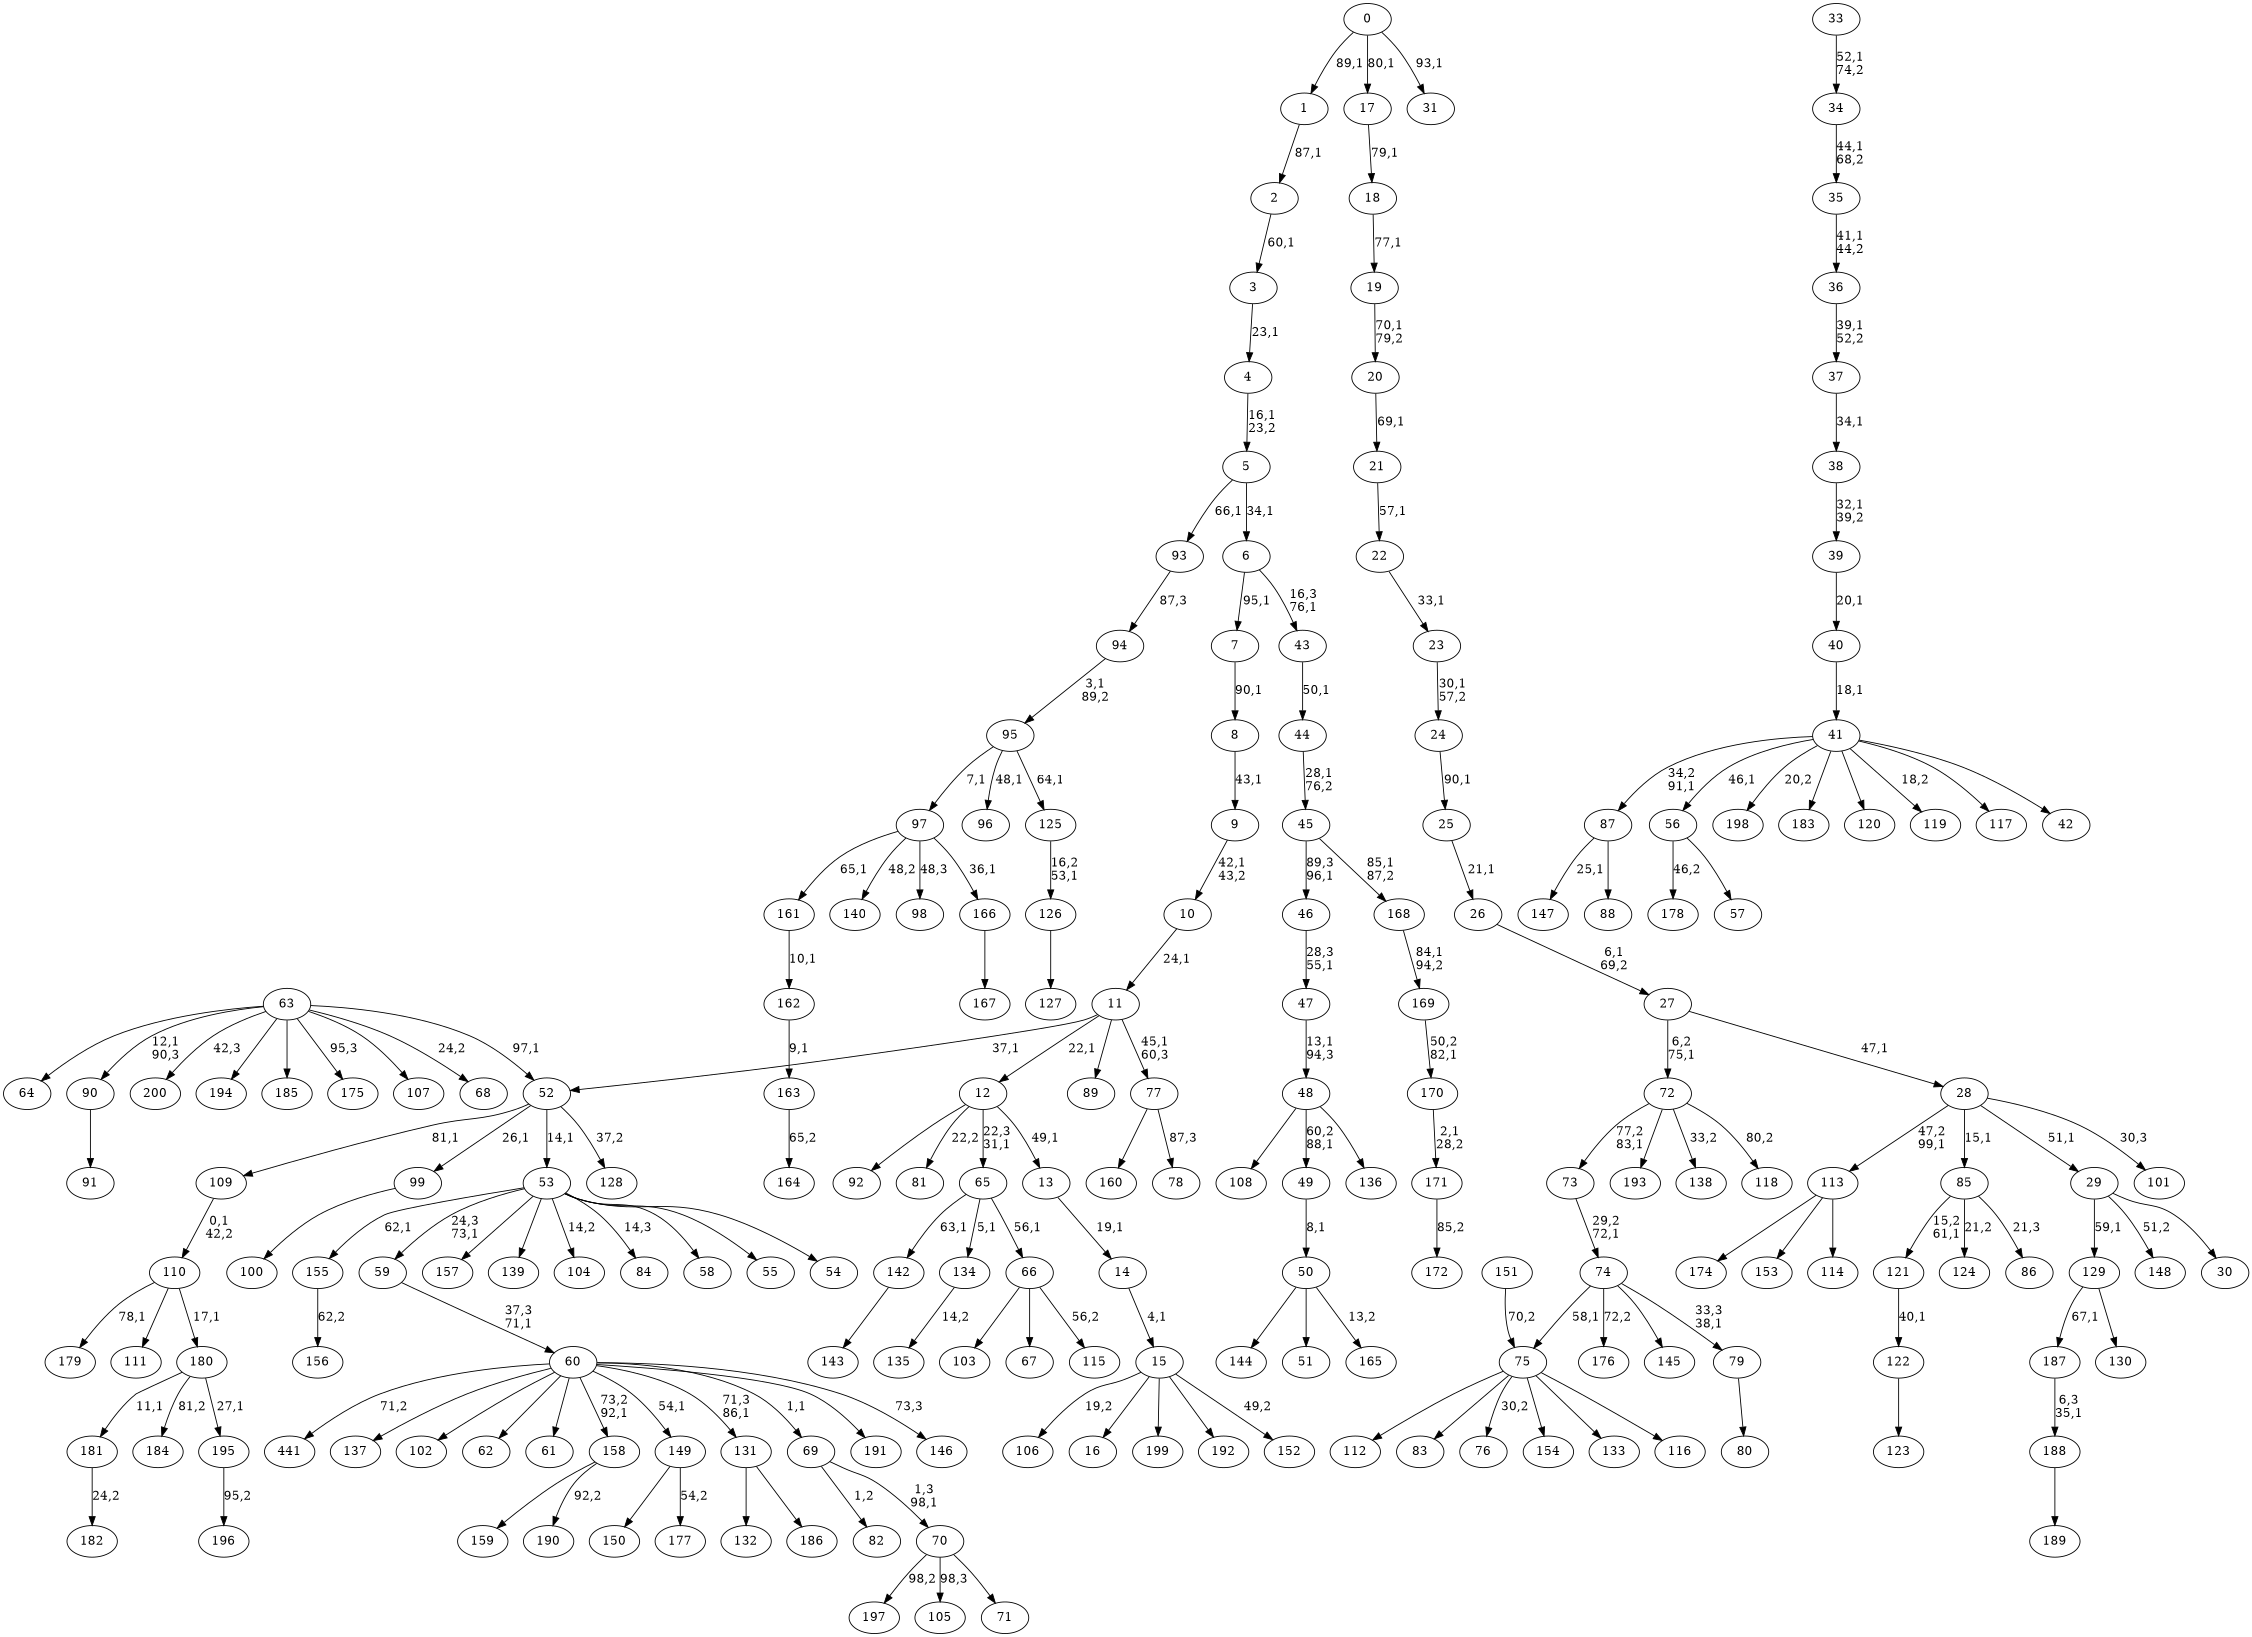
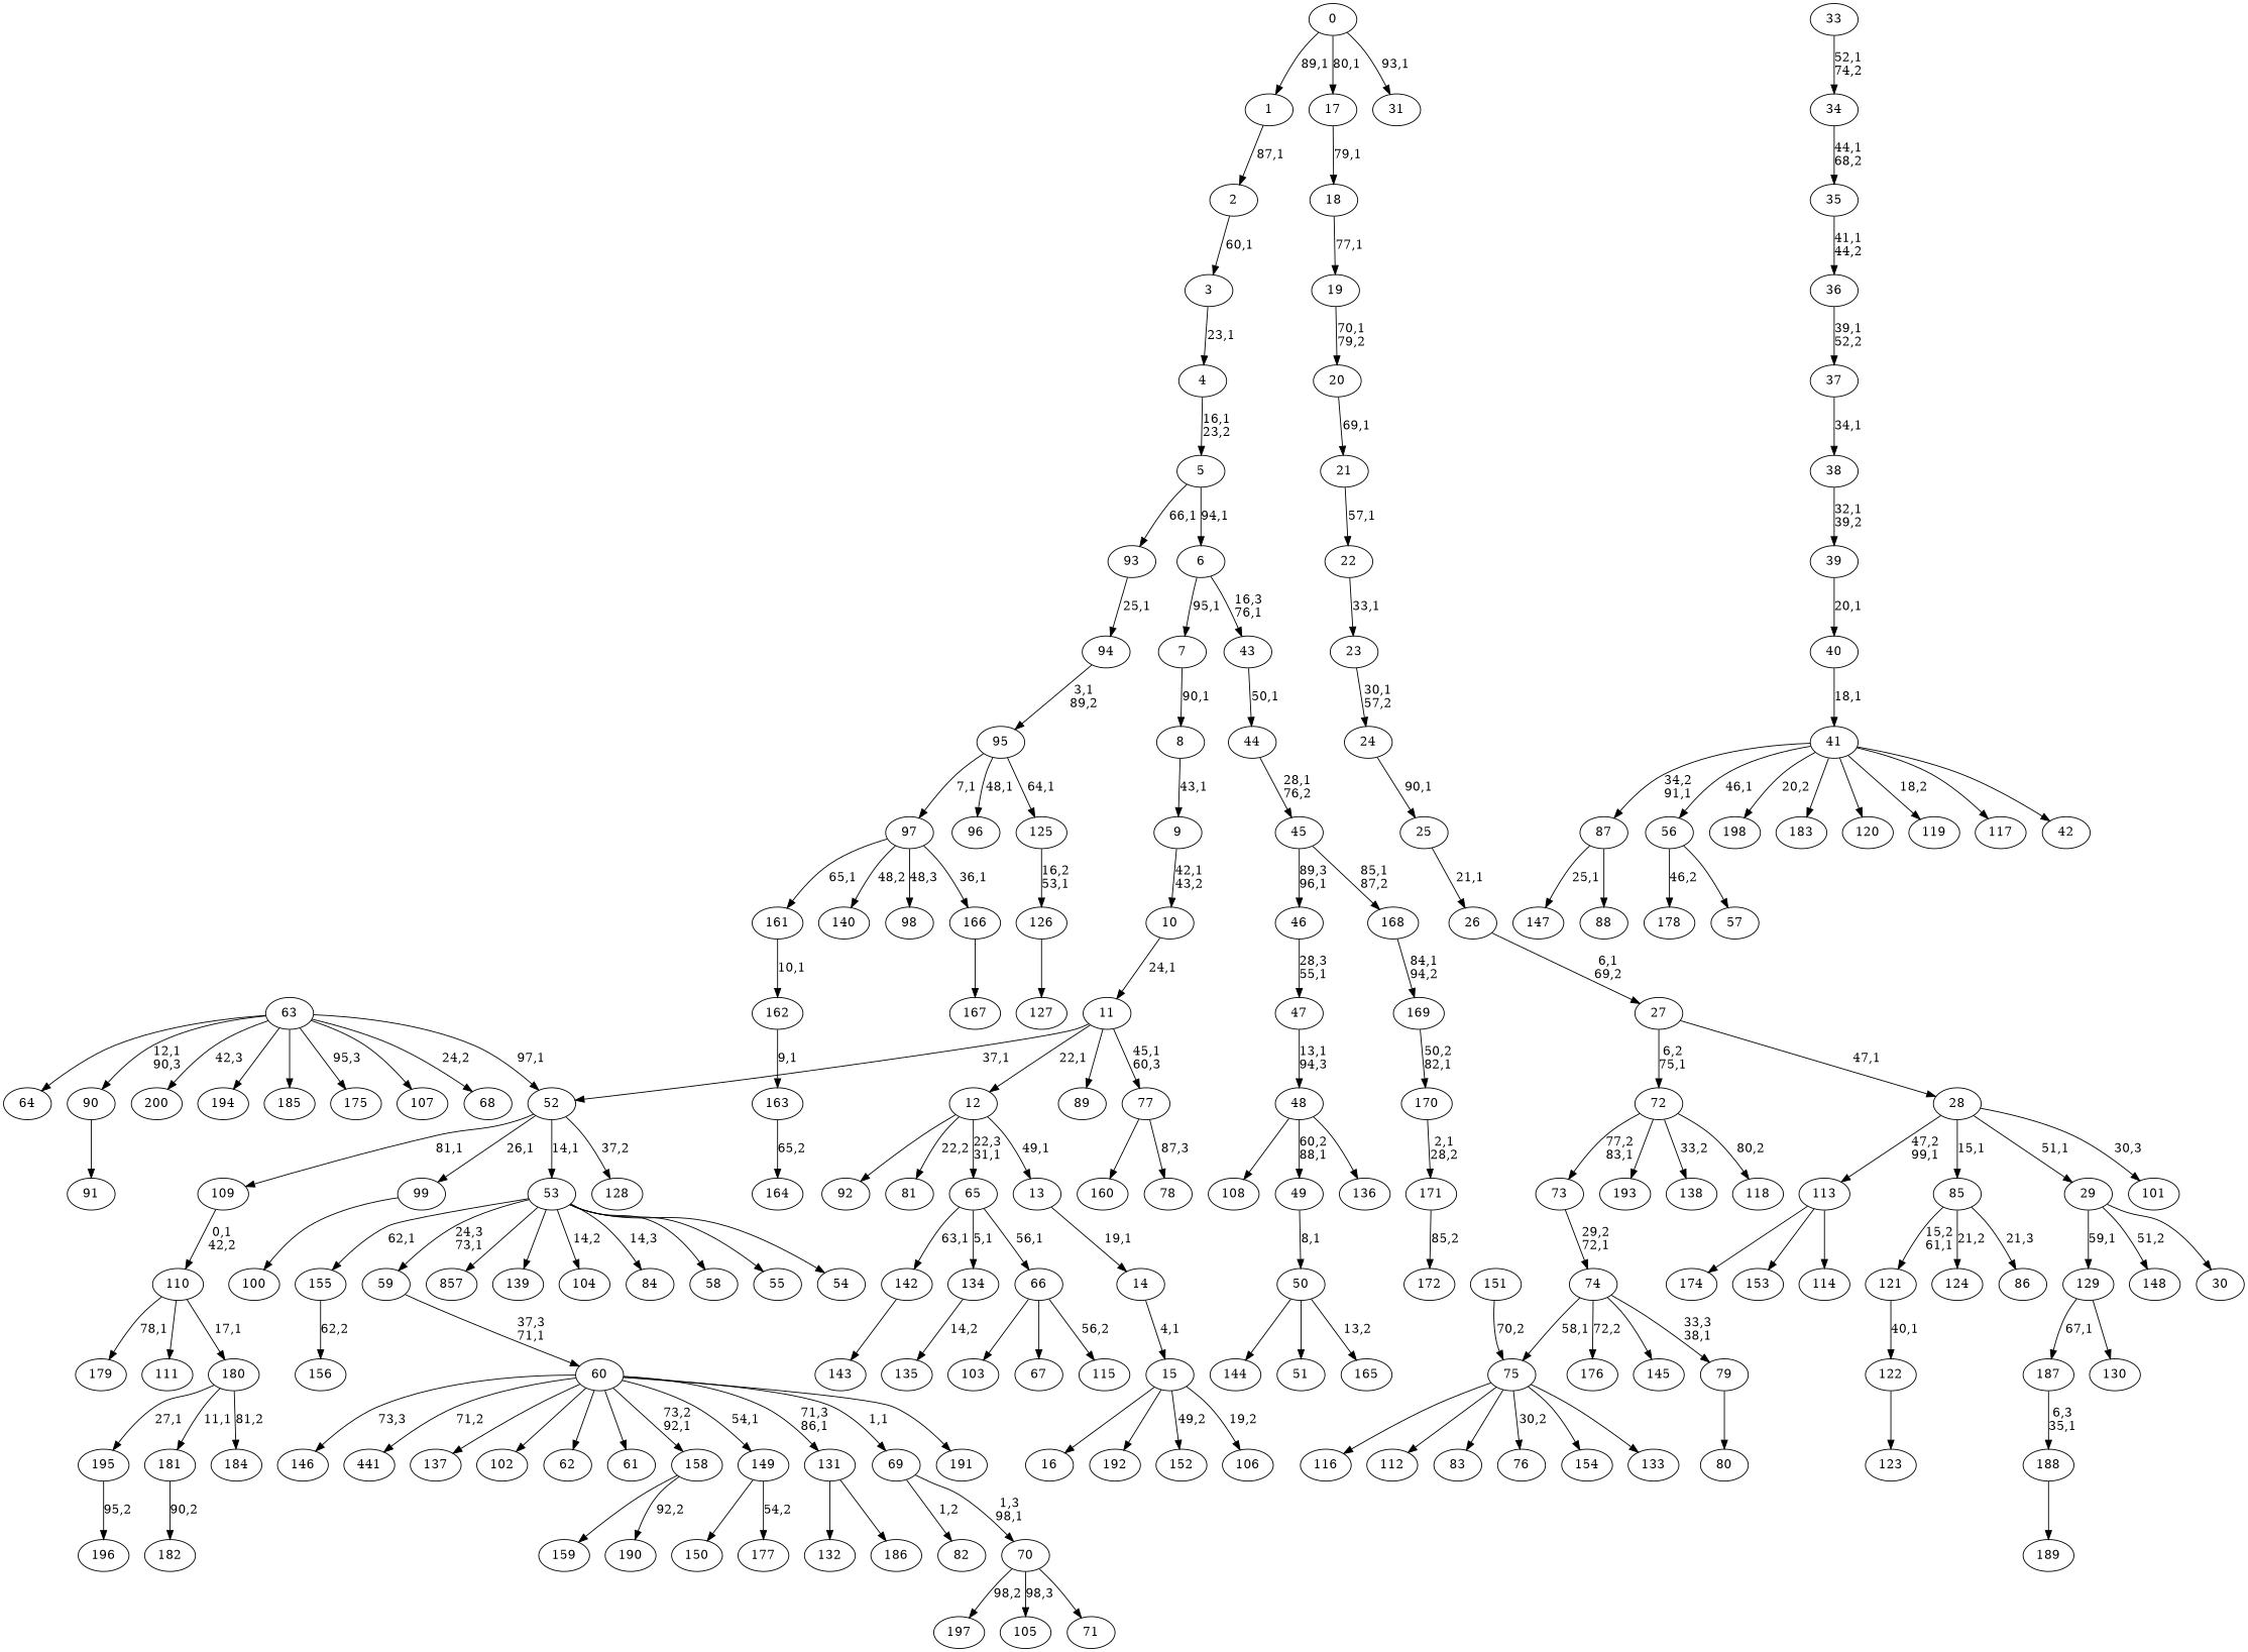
  digraph {
    195
    196
    188
    189
    187
    181
    182
    180
    184
    171
    172
    170
    169
    168
    166
    167
    163
    164
    162
    161
    158
    190
    159
    155
    156
    149
    177
    150
    142
    143
    134
    135
    131
    186
    132
    129
    130
    126
    127
    125
    122
    123
    121
    113
    174
    153
    114
    110
    179
    111
    109
    99
    100
    97
    140
    98
    95
    96
    94
    93
    90
    91
    87
    147
    88
    85
    124
    86
    79
    80
    77
    160
    78
    75
    154
    133
    116
    112
    83
    76
    151
    74
    176
    145
    73
    72
    193
    138
    118
    70
    197
    105
    71
    69
    82
    66
    115
    103
    67
    65
    63
    200
    194
    185
    175
    107
    68
    64
    52
    60
    191
    146
    n113 [label=441]
    137
    102
    62
    61
    59
    56
    178
    57
    53
-   157
+   157 [label=857]
    139
    104
    84
    58
    55
    54
    128
    50
    165
    144
    51
    49
    48
    136
    108
    47
    46
    45
    44
    43
    41
    198
    183
    120
    119
    117
    42
    40
    39
    38
    37
    36
    35
    34
    33
    29
    148
    30
    28
    101
    27
    26
    25
    24
    23
    22
    21
    20
    19
    18
    17
    15
-   199
    192
    152
    106
    16
    14
    13
    12
    92
    81
    11
    89
    10
    9
    8
    7
    6
    5
    4
    3
    2
    1
    0
    31
    195 -> 196 [label="95,2"]
    188 -> 189
    187 -> 188 [label="6,3\n35,1"]
-   181 -> 182 [label="24,2"]
+   181 -> 182 [label="90,2"]
    180 -> 195 [label="27,1"]
    180 -> 181 [label="11,1"]
    180 -> 184 [label="81,2"]
    171 -> 172 [label="85,2"]
    170 -> 171 [label="2,1\n28,2"]
    169 -> 170 [label="50,2\n82,1"]
    168 -> 169 [label="84,1\n94,2"]
    166 -> 167
    163 -> 164 [label="65,2"]
    162 -> 163 [label="9,1"]
    161 -> 162 [label="10,1"]
    158 -> 190 [label="92,2"]
    158 -> 159
    155 -> 156 [label="62,2"]
    149 -> 177 [label="54,2"]
    149 -> 150
    142 -> 143
    134 -> 135 [label="14,2"]
    131 -> 186
    131 -> 132
    129 -> 187 [label="67,1"]
    129 -> 130
    126 -> 127
    125 -> 126 [label="16,2\n53,1"]
    122 -> 123
    121 -> 122 [label="40,1"]
    113 -> 174
    113 -> 153
    113 -> 114
    110 -> 180 [label="17,1"]
    110 -> 179 [label="78,1"]
    110 -> 111
    109 -> 110 [label="0,1\n42,2"]
    99 -> 100
    97 -> 166 [label="36,1"]
    97 -> 161 [label="65,1"]
    97 -> 140 [label="48,2"]
    97 -> 98 [label="48,3"]
    95 -> 125 [label="64,1"]
    95 -> 97 [label="7,1"]
    95 -> 96 [label="48,1"]
    94 -> 95 [label="3,1\n89,2"]
-   93 -> 94 [label="87,3"]
+   93 -> 94 [label="25,1"]
    90 -> 91
    87 -> 147 [label="25,1"]
    87 -> 88
    85 -> 121 [label="15,2\n61,1"]
    85 -> 124 [label="21,2"]
    85 -> 86 [label="21,3"]
    79 -> 80
    77 -> 160
    77 -> 78 [label="87,3"]
    75 -> 154
    75 -> 133
    75 -> 116
    75 -> 112
    75 -> 83
    75 -> 76 [label="30,2"]
    151 -> 75 [label="70,2"]
    74 -> 79 [label="33,3\n38,1"]
    74 -> 75 [label="58,1"]
    74 -> 176 [label="72,2"]
    74 -> 145
    73 -> 74 [label="29,2\n72,1"]
    72 -> 73 [label="77,2\n83,1"]
    72 -> 193
    72 -> 138 [label="33,2"]
    72 -> 118 [label="80,2"]
    70 -> 197 [label="98,2"]
    70 -> 105 [label="98,3"]
    70 -> 71
    69 -> 70 [label="1,3\n98,1"]
    69 -> 82 [label="1,2"]
    66 -> 115 [label="56,2"]
    66 -> 103
    66 -> 67
    65 -> 142 [label="63,1"]
    65 -> 134 [label="5,1"]
    65 -> 66 [label="56,1"]
    63 -> 90 [label="12,1\n90,3"]
    63 -> 200 [label="42,3"]
    63 -> 194
    63 -> 185
    63 -> 175 [label="95,3"]
    63 -> 107
    63 -> 68 [label="24,2"]
    63 -> 64
    63 -> 52 [label="97,1"]
    52 -> 109 [label="81,1"]
    52 -> 99 [label="26,1"]
    52 -> 53 [label="14,1"]
    52 -> 128 [label="37,2"]
    60 -> 158 [label="73,2\n92,1"]
    60 -> 149 [label="54,1"]
    60 -> 131 [label="71,3\n86,1"]
    60 -> 69 [label="1,1"]
    60 -> 191
    60 -> 146 [label="73,3"]
    60 -> n113 [label="71,2"]
    60 -> 137
    60 -> 102
    60 -> 62
    60 -> 61
    59 -> 60 [label="37,3\n71,1"]
    56 -> 178 [label="46,2"]
    56 -> 57
    53 -> 155 [label="62,1"]
    53 -> 59 [label="24,3\n73,1"]
    53 -> 157
    53 -> 139
    53 -> 104 [label="14,2"]
    53 -> 84 [label="14,3"]
    53 -> 58
    53 -> 55
    53 -> 54
    50 -> 165 [label="13,2"]
    50 -> 144
    50 -> 51
    49 -> 50 [label="8,1"]
    48 -> 49 [label="60,2\n88,1"]
    48 -> 136
    48 -> 108
    47 -> 48 [label="13,1\n94,3"]
    46 -> 47 [label="28,3\n55,1"]
    45 -> 168 [label="85,1\n87,2"]
    45 -> 46 [label="89,3\n96,1"]
    44 -> 45 [label="28,1\n76,2"]
    43 -> 44 [label="50,1"]
    41 -> 87 [label="34,2\n91,1"]
    41 -> 56 [label="46,1"]
    41 -> 198 [label="20,2"]
    41 -> 183
    41 -> 120
    41 -> 119 [label="18,2"]
    41 -> 117
    41 -> 42
    40 -> 41 [label="18,1"]
    39 -> 40 [label="20,1"]
    38 -> 39 [label="32,1\n39,2"]
    37 -> 38 [label="34,1"]
    36 -> 37 [label="39,1\n52,2"]
    35 -> 36 [label="41,1\n44,2"]
    34 -> 35 [label="44,1\n68,2"]
    33 -> 34 [label="52,1\n74,2"]
    29 -> 129 [label="59,1"]
    29 -> 148 [label="51,2"]
    29 -> 30
    28 -> 113 [label="47,2\n99,1"]
    28 -> 85 [label="15,1"]
    28 -> 29 [label="51,1"]
    28 -> 101 [label="30,3"]
    27 -> 72 [label="6,2\n75,1"]
    27 -> 28 [label="47,1"]
    26 -> 27 [label="6,1\n69,2"]
    25 -> 26 [label="21,1"]
    24 -> 25 [label="90,1"]
    23 -> 24 [label="30,1\n57,2"]
    22 -> 23 [label="33,1"]
    21 -> 22 [label="57,1"]
    20 -> 21 [label="69,1"]
    19 -> 20 [label="70,1\n79,2"]
    18 -> 19 [label="77,1"]
    17 -> 18 [label="79,1"]
-   15 -> 199
    15 -> 192
    15 -> 152 [label="49,2"]
    15 -> 106 [label="19,2"]
    15 -> 16
    14 -> 15 [label="4,1"]
    13 -> 14 [label="19,1"]
    12 -> 65 [label="22,3\n31,1"]
    12 -> 13 [label="49,1"]
    12 -> 92
    12 -> 81 [label="22,2"]
    11 -> 77 [label="45,1\n60,3"]
    11 -> 52 [label="37,1"]
    11 -> 12 [label="22,1"]
    11 -> 89
    10 -> 11 [label="24,1"]
    9 -> 10 [label="42,1\n43,2"]
    8 -> 9 [label="43,1"]
    7 -> 8 [label="90,1"]
    6 -> 43 [label="16,3\n76,1"]
    6 -> 7 [label="95,1"]
    5 -> 93 [label="66,1"]
-   5 -> 6 [label="34,1"]
+   5 -> 6 [label="94,1"]
    4 -> 5 [label="16,1\n23,2"]
    3 -> 4 [label="23,1"]
    2 -> 3 [label="60,1"]
    1 -> 2 [label="87,1"]
    0 -> 17 [label="80,1"]
    0 -> 1 [label="89,1"]
    0 -> 31 [label="93,1"]
  }
